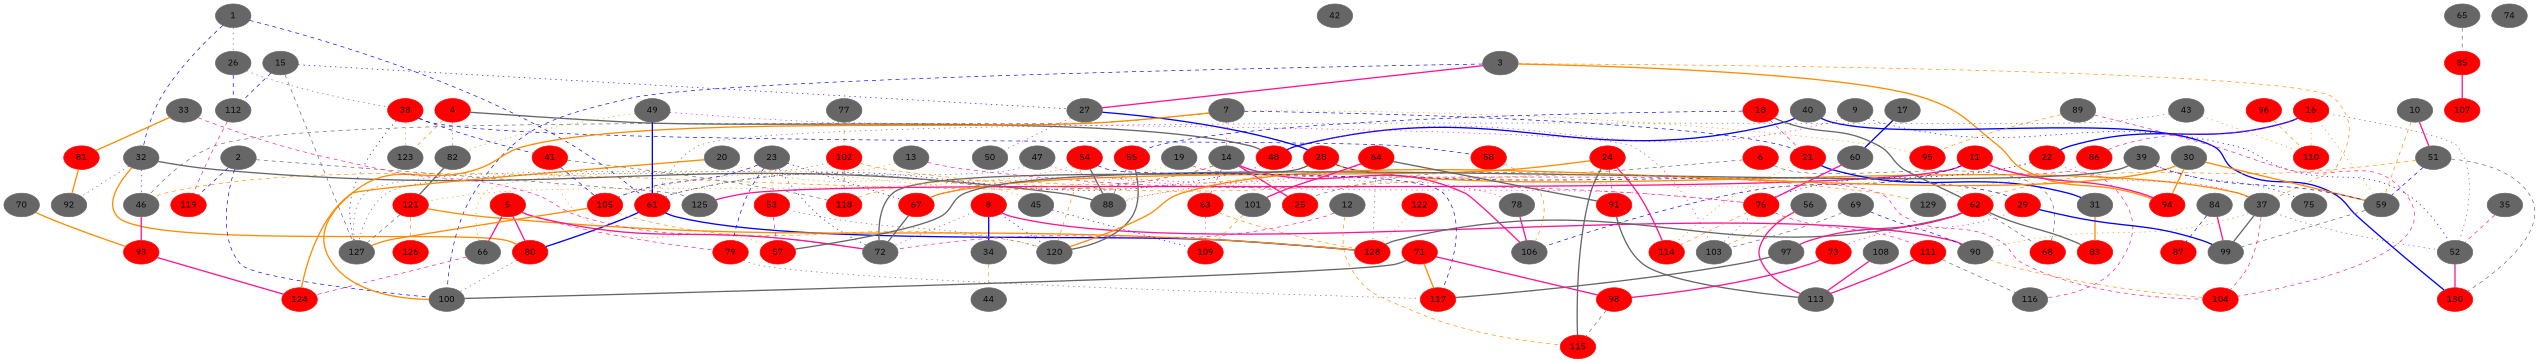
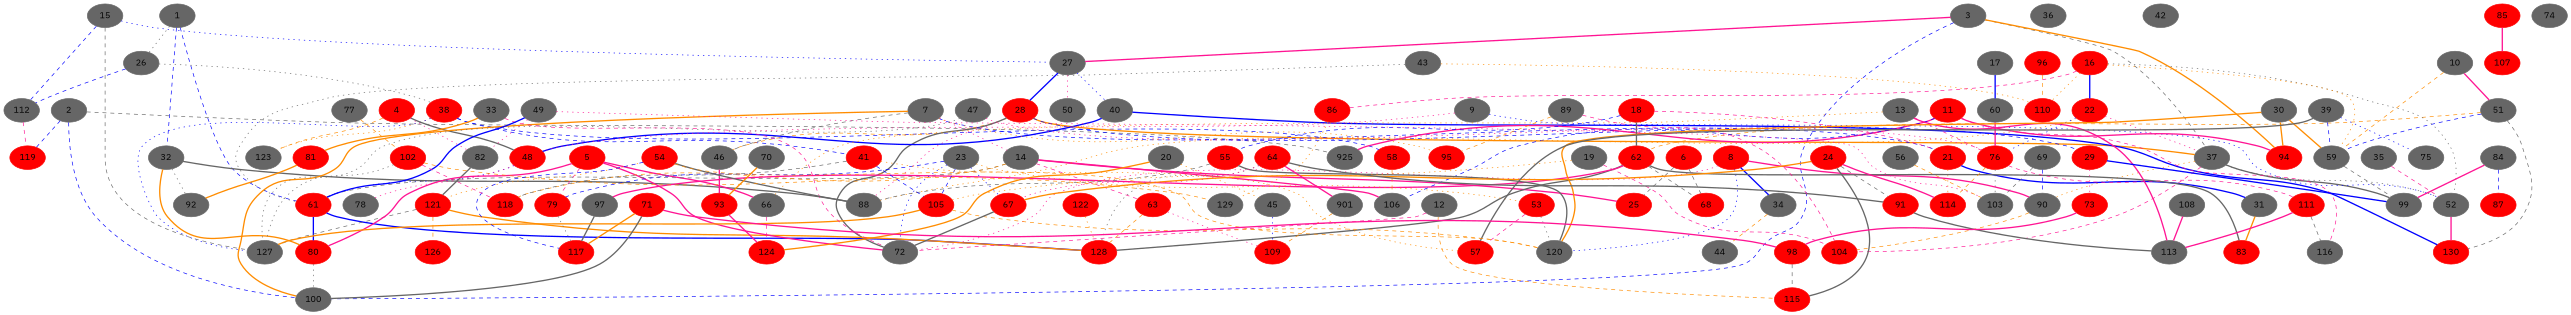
  graph {
    fontname="IBM Plex Sans"
    node [color=gray40 fontname="IBM Plex Sans" style=filled]
    edge [color=deeppink fontname="IBM Plex Sans" style=dashed]
    1
    26
    32
    61 [color=red]
    112
    38 [color=red]
    80 [color=red]
    46
    88
    92
    128 [color=red]
    2
    100
    119 [color=red]
-   125
+   125 [label=925]
    3
    27
    37
    94 [color=red]
    28 [color=red]
    40
    50
    90
    52
    104 [color=red]
    99
    4 [color=red]
    48 [color=red]
    82
    123
    78
    121 [color=red]
    5 [color=red]
    66
    72
    79 [color=red]
    124 [color=red]
    117 [color=red]
    6 [color=red]
    25 [color=red]
    68 [color=red]
    7
    14
    21 [color=red]
    95 [color=red]
    106
    63 [color=red]
    118 [color=red]
    31
    114 [color=red]
    93 [color=red]
    8 [color=red]
    34
    120
    44
    9
    130 [color=red]
    10
    51
    59
    62 [color=red]
    11 [color=red]
    116
    12
    115 [color=red]
    13
    76 [color=red]
    113
    103
    111 [color=red]
    109 [color=red]
    15
    127
    16 [color=red]
    22 [color=red]
    86 [color=red]
    110 [color=red]
    129
    17
    60
    18 [color=red]
    55 [color=red]
    83 [color=red]
    97
    19
    105 [color=red]
    20
    45
    23
    53 [color=red]
    67 [color=red]
    57 [color=red]
    24 [color=red]
    91 [color=red]
    41 [color=red]
    58 [color=red]
    29 [color=red]
    73 [color=red]
    98 [color=red]
    30
    33
    81 [color=red]
    35
+   36
    39
    75
    42
    43
    47
    49
    54 [color=red]
    126 [color=red]
    56
    64 [color=red]
-   101
+   101 [label=901]
    85 [color=red]
-   65
    107 [color=red]
    69
    70
    71 [color=red]
    74
    102 [color=red]
    77
    84
    87 [color=red]
    89
    96 [color=red]
    108
    122 [color=red]
    1 -- 26 [color=gray40 style=dotted]
    1 -- 32 [color=blue]
    1 -- 61 [color=blue]
    26 -- 112 [color=blue]
    26 -- 38 [color=gray40 style=dotted]
    32 -- 80 [color=darkorange style=bold]
-   32 -- 46 [color=blue style=dotted]
    32 -- 88 [color=gray40 style=bold]
    32 -- 92 [color=gray40 style=dotted]
    61 -- 80 [color=blue style=bold]
    61 -- 128 [color=blue style=bold]
    112 -- 119
    38 -- 123 [color=darkorange style=dotted]
    38 -- 127 [color=blue style=dotted]
    38 -- 41 [color=blue]
    38 -- 58 [color=blue]
    80 -- 100 [color=gray40 style=dotted]
    46 -- 93 [style=bold]
    2 -- 100 [color=blue]
    2 -- 119 [color=blue]
    2 -- 125 [color=gray40]
    3 -- 100 [color=blue]
    3 -- 27 [style=bold]
-   3 -- 37 [color=darkorange]
+   3 -- 37 [color=gray40]
    3 -- 94 [color=darkorange style=bold]
    27 -- 28 [color=blue style=bold]
+   27 -- 40 [color=blue style=dotted]
    27 -- 50 [style=dotted]
    37 -- 90 [color=darkorange style=dotted]
    37 -- 52 [color=gray40 style=dotted]
    37 -- 104
    37 -- 99 [color=gray40 style=bold]
    28 -- 46 [color=darkorange]
    28 -- 88 [style=dotted]
    28 -- 37 [color=darkorange style=bold]
    28 -- 72 [color=gray40 style=bold]
    28 -- 29 [color=blue]
    40 -- 48 [color=blue style=bold]
    40 -- 130 [color=blue style=bold]
    90 -- 104 [color=darkorange]
    52 -- 130 [style=bold]
    4 -- 48 [color=gray40 style=bold]
    4 -- 82 [style=dotted]
    4 -- 123 [color=darkorange]
    48 -- 61 [color=blue style=dotted]
    48 -- 78 [style=dotted]
    82 -- 121 [color=gray40 style=bold]
-   78 -- 106 [style=bold]
    121 -- 128 [color=darkorange style=bold]
    121 -- 127 [color=gray40]
    121 -- 126 [color=darkorange]
    5 -- 80 [style=bold]
    5 -- 66 [style=bold]
    5 -- 72 [style=bold]
    5 -- 79
    66 -- 124
    79 -- 117 [color=gray40 style=dotted]
    6 -- 25 [color=gray40]
    6 -- 68 [color=gray40]
    7 -- 46 [color=gray40]
    7 -- 100 [color=darkorange style=bold]
    7 -- 14 [style=dotted]
    7 -- 21 [color=blue]
    7 -- 95 [color=darkorange style=dotted]
    14 -- 61 [color=gray40]
    14 -- 25 [style=bold]
    14 -- 106 [style=bold]
    14 -- 63
    14 -- 118 [color=darkorange]
    21 -- 31 [color=blue style=bold]
    21 -- 114 [color=darkorange style=dotted]
    63 -- 128 [color=darkorange]
    63 -- 109 [style=dotted]
    31 -- 83 [color=darkorange style=bold]
    93 -- 124 [style=bold]
    8 -- 90 [style=bold]
    8 -- 72 [style=dotted]
    8 -- 34 [color=blue style=bold]
    8 -- 120 [color=blue style=dotted]
    34 -- 44 [color=darkorange]
    9 -- 52 [color=blue style=dotted]
    9 -- 48 [style=dotted]
    10 -- 51 [style=bold]
    10 -- 59 [color=darkorange]
    51 -- 130 [color=gray40]
    51 -- 59 [color=blue]
    51 -- 62 [color=darkorange]
    59 -- 99 [color=gray40]
    62 -- 128 [color=gray40 style=bold]
    62 -- 68 [color=gray40]
    62 -- 83 [color=gray40 style=bold]
    62 -- 97 [style=bold]
    11 -- 125 [style=bold]
    11 -- 94 [style=bold]
    11 -- 106 [color=blue]
    11 -- 116
    12 -- 72
    12 -- 115 [color=darkorange]
    13 -- 66 [color=darkorange style=dotted]
    13 -- 76
-   56 -- 113 [style=bold]
+   13 -- 113 [style=bold]
    76 -- 114 [color=darkorange]
    76 -- 103 [color=gray40 style=dotted]
    76 -- 111
    111 -- 116 [color=gray40]
    111 -- 113 [style=bold]
    15 -- 112 [color=blue]
    15 -- 27 [color=blue style=dotted]
    15 -- 127 [color=gray40]
    16 -- 52 [color=gray40 style=dotted]
    16 -- 59 [color=darkorange style=dotted]
    16 -- 22 [color=blue style=bold]
    16 -- 86
    16 -- 110 [color=darkorange style=dotted]
    22 -- 88 [color=darkorange style=dotted]
    22 -- 37 [style=dotted]
    22 -- 76 [color=blue style=dotted]
    86 -- 129 [color=darkorange style=dotted]
    17 -- 60 [color=blue style=bold]
    60 -- 76 [style=bold]
    18 -- 21
    18 -- 62 [color=gray40 style=bold]
    18 -- 55 [color=blue]
    55 -- 88 [color=gray40]
    55 -- 120 [color=gray40 style=bold]
    97 -- 117 [color=gray40 style=bold]
    19 -- 104
    19 -- 105 [color=darkorange style=dotted]
    105 -- 120 [color=darkorange]
    105 -- 127 [color=darkorange style=bold]
    20 -- 124 [color=darkorange style=bold]
    20 -- 45 [color=darkorange style=dotted]
    45 -- 109 [color=blue style=dotted]
    23 -- 72 [color=blue style=dotted]
    23 -- 79 [color=blue]
    23 -- 105 [color=blue]
    23 -- 53 [color=darkorange style=dotted]
    23 -- 67 [color=blue style=dotted]
    53 -- 120 [color=gray40 style=dotted]
    53 -- 57
    67 -- 72 [color=gray40 style=bold]
    24 -- 114 [style=bold]
    24 -- 115 [color=gray40 style=bold]
    24 -- 67 [color=darkorange style=bold]
    24 -- 91 [color=gray40]
    91 -- 113 [color=gray40 style=bold]
    41 -- 118 [color=gray40]
    41 -- 105 [color=blue]
    41 -- 57 [color=darkorange style=dotted]
    58 -- 106 [color=darkorange]
    29 -- 99 [color=blue style=bold]
    29 -- 73 [style=dotted]
    73 -- 98 [style=bold]
    98 -- 115 [color=gray40]
    30 -- 94 [color=darkorange style=bold]
    30 -- 120 [color=darkorange style=bold]
    30 -- 59 [color=darkorange style=bold]
    33 -- 72
    33 -- 81 [color=darkorange style=bold]
    81 -- 92 [color=darkorange style=bold]
    35 -- 52
    39 -- 59 [color=blue]
    39 -- 57 [color=gray40 style=bold]
    39 -- 75 [color=blue style=dotted]
    43 -- 61 [color=gray40 style=dotted]
    43 -- 110 [color=darkorange style=dotted]
    47 -- 76 [style=dotted]
    47 -- 127 [color=gray40 style=dotted]
    49 -- 61 [color=blue style=bold]
-   49 -- 82 [color=darkorange style=dotted]
+   49 -- 82 [style=dotted]
    49 -- 103 [style=dotted]
    54 -- 88 [color=gray40 style=bold]
    54 -- 121 [color=darkorange style=dotted]
    54 -- 117 [color=blue]
    54 -- 120 [color=darkorange]
    56 -- 103 [color=darkorange]
    64 -- 128 [color=gray40 style=dotted]
    64 -- 67 [style=dotted]
    64 -- 91 [color=gray40 style=bold]
    64 -- 101 [style=bold]
    101 -- 109 [color=darkorange]
    85 -- 107 [style=bold]
-   65 -- 85 [color=gray40]
    69 -- 90 [color=blue]
    69 -- 103 [color=gray40]
    70 -- 93 [color=darkorange style=bold]
    71 -- 100 [color=gray40 style=bold]
    71 -- 117 [color=darkorange style=bold]
    71 -- 98 [style=bold]
    102 -- 118
    102 -- 127 [color=gray40 style=dotted]
    102 -- 129 [color=darkorange]
    77 -- 102 [color=darkorange]
    84 -- 99 [style=bold]
    84 -- 87 [color=blue]
    89 -- 104
    89 -- 95 [color=darkorange]
    96 -- 110 [color=darkorange]
    108 -- 113 [style=bold]
    122 -- 128 [color=darkorange style=dotted]
  }
